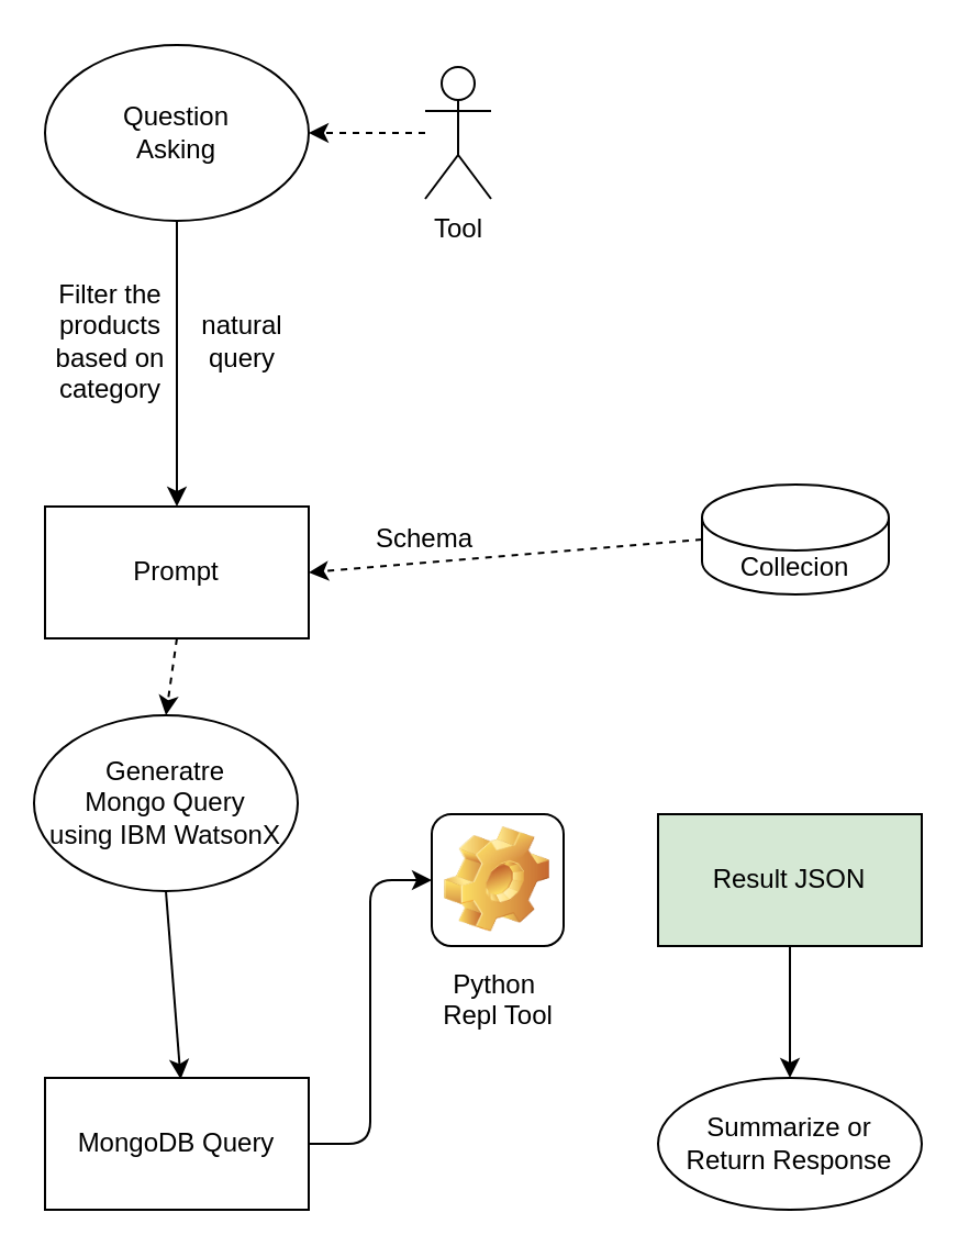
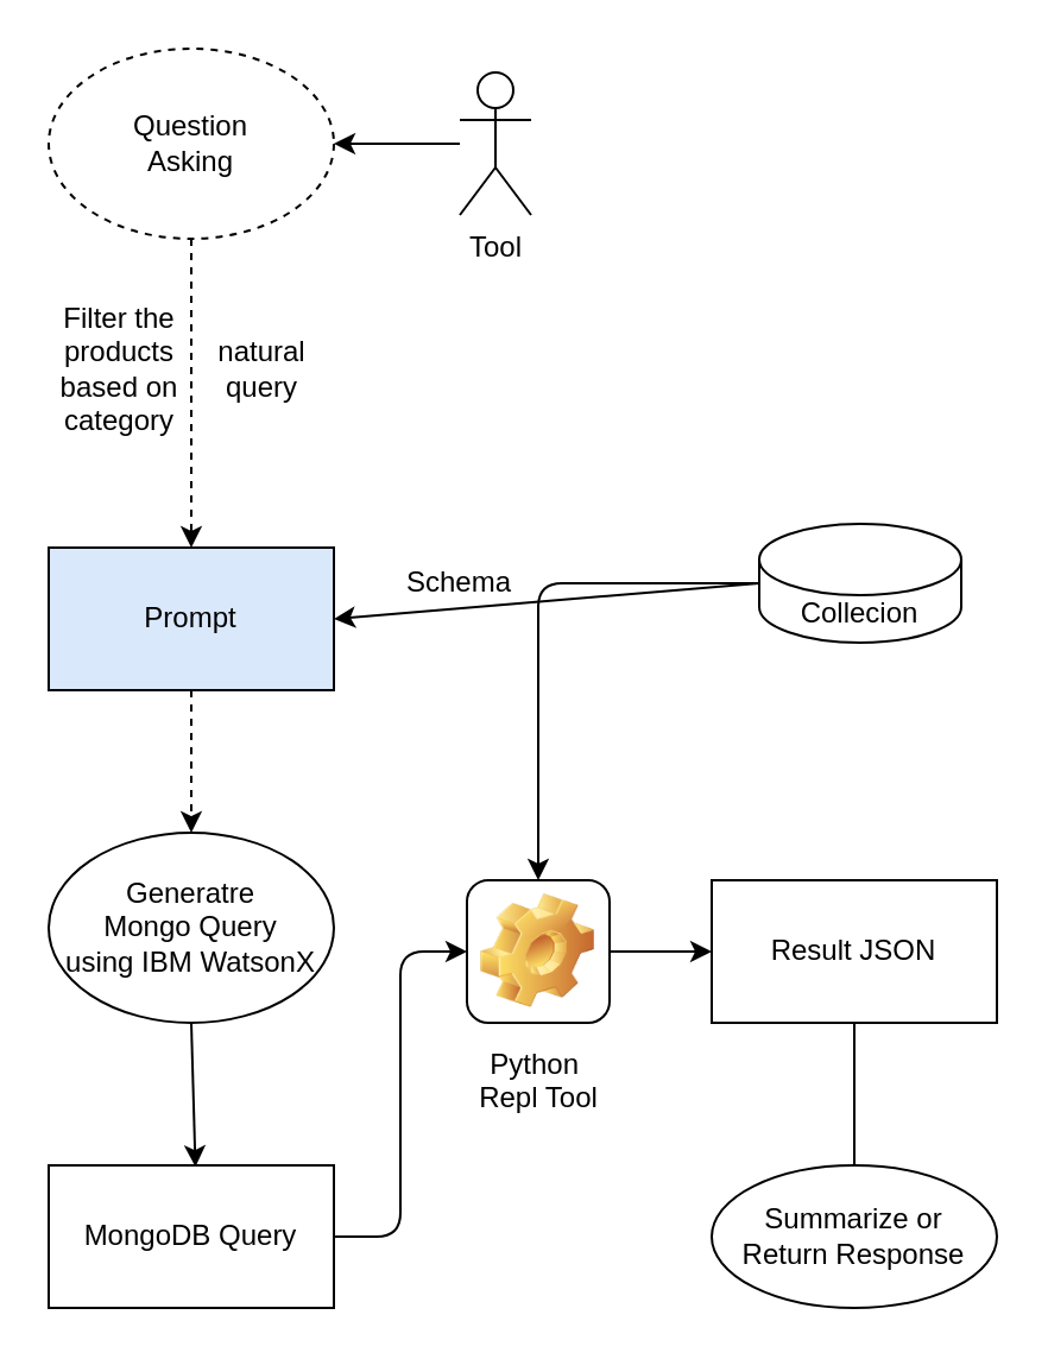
  <mxCell id="0" />
  <mxCell id="1" parent="0" />
  <mxCell id="2" style="edgeStyle=none;html=1;exitX=0.5;exitY=1;exitDx=0;exitDy=0;entryX=0.5;entryY=0;entryDx=0;entryDy=0;dashed=1;" parent="1" source="3" target="9" edge="1"><mxGeometry relative="1" as="geometry" /></mxCell>
- <mxCell id="3" value="Prompt" style="rounded=0;whiteSpace=wrap;html=1;container=0;" parent="1" vertex="1"><mxGeometry x="20" y="230" width="120" height="60" as="geometry" /></mxCell>
- <mxCell id="4" style="edgeStyle=none;html=1;exitX=0;exitY=0.5;exitDx=0;exitDy=0;exitPerimeter=0;entryX=1;entryY=0.5;entryDx=0;entryDy=0;dashed=1;" parent="1" source="6" target="3" edge="1"><mxGeometry relative="1" as="geometry" /></mxCell>
+ <mxCell id="3" value="Prompt" style="rounded=0;whiteSpace=wrap;html=1;container=0;fillColor=#dae8fc;" parent="1" vertex="1"><mxGeometry x="20" y="230" width="120" height="60" as="geometry" /></mxCell>
+ <mxCell id="4" style="edgeStyle=none;html=1;exitX=0;exitY=0.5;exitDx=0;exitDy=0;exitPerimeter=0;entryX=1;entryY=0.5;entryDx=0;entryDy=0;" parent="1" source="6" target="3" edge="1"><mxGeometry relative="1" as="geometry" /></mxCell>
+ <mxCell id="5" style="edgeStyle=orthogonalEdgeStyle;html=1;exitX=0;exitY=0.5;exitDx=0;exitDy=0;exitPerimeter=0;entryX=0.5;entryY=0;entryDx=0;entryDy=0;" edge="1" parent="1" source="6" target="21"><mxGeometry relative="1" as="geometry" /></mxCell>
  <mxCell id="6" value="Collecion" style="shape=cylinder3;whiteSpace=wrap;html=1;boundedLbl=1;backgroundOutline=1;size=15;container=0;" parent="1" vertex="1"><mxGeometry x="319" y="220" width="85" height="50" as="geometry" /></mxCell>
- <mxCell id="7" value="" style="edgeStyle=none;html=1;dashed=1;" parent="1" source="8" target="12" edge="1"><mxGeometry relative="1" as="geometry" /></mxCell>
+ <mxCell id="7" value="" style="edgeStyle=none;html=1;" parent="1" source="8" target="12" edge="1"><mxGeometry relative="1" as="geometry" /></mxCell>
  <mxCell id="8" value="Tool" style="shape=umlActor;verticalLabelPosition=bottom;verticalAlign=top;html=1;outlineConnect=0;container=0;" parent="1" vertex="1"><mxGeometry x="193" y="30" width="30" height="60" as="geometry" /></mxCell>
- <mxCell id="9" value="Generatre&lt;div&gt;Mongo Query&lt;/div&gt;&lt;div&gt;using IBM WatsonX&lt;/div&gt;" style="ellipse;whiteSpace=wrap;html=1;container=0;" parent="1" vertex="1"><mxGeometry x="15" y="325" width="120" height="80" as="geometry" /></mxCell>
+ <mxCell id="9" value="Generatre&lt;div&gt;Mongo Query&lt;/div&gt;&lt;div&gt;using IBM WatsonX&lt;/div&gt;" style="ellipse;whiteSpace=wrap;html=1;container=0;" parent="1" vertex="1"><mxGeometry x="20" y="350" width="120" height="80" as="geometry" /></mxCell>
  <mxCell id="10" value="Schema" style="text;html=1;align=center;verticalAlign=middle;whiteSpace=wrap;rounded=0;rotation=0;container=0;" parent="1" vertex="1"><mxGeometry x="163" y="230" width="60" height="30" as="geometry" /></mxCell>
- <mxCell id="11" style="edgeStyle=none;html=1;exitX=0.5;exitY=1;exitDx=0;exitDy=0;entryX=0.5;entryY=0;entryDx=0;entryDy=0;" parent="1" source="12" target="3" edge="1"><mxGeometry relative="1" as="geometry" /></mxCell>
- <mxCell id="12" value="Question&lt;div&gt;Asking&lt;/div&gt;" style="ellipse;whiteSpace=wrap;html=1;" parent="1" vertex="1"><mxGeometry x="20" y="20" width="120" height="80" as="geometry" /></mxCell>
+ <mxCell id="11" style="edgeStyle=none;html=1;exitX=0.5;exitY=1;exitDx=0;exitDy=0;entryX=0.5;entryY=0;entryDx=0;entryDy=0;dashed=1;" parent="1" source="12" target="3" edge="1"><mxGeometry relative="1" as="geometry" /></mxCell>
+ <mxCell id="12" value="Question&lt;div&gt;Asking&lt;/div&gt;" style="ellipse;whiteSpace=wrap;html=1;dashed=1;" parent="1" vertex="1"><mxGeometry x="20" y="20" width="120" height="80" as="geometry" /></mxCell>
  <mxCell id="13" value="Filter the products based on category" style="text;html=1;align=center;verticalAlign=middle;whiteSpace=wrap;rounded=0;" parent="1" vertex="1"><mxGeometry x="20" y="140" width="60" height="30" as="geometry" /></mxCell>
  <mxCell id="14" style="edgeStyle=none;html=1;exitX=0.5;exitY=1;exitDx=0;exitDy=0;entryX=0.441;entryY=0.005;entryDx=0;entryDy=0;entryPerimeter=0;" parent="1" source="9" edge="1"><mxGeometry relative="1" as="geometry"><mxPoint x="81.74" y="490.6" as="targetPoint" /></mxGeometry></mxCell>
  <mxCell id="15" value="MongoDB Query" style="rounded=0;whiteSpace=wrap;html=1;" parent="1" vertex="1"><mxGeometry x="20" y="490" width="120" height="60" as="geometry" /></mxCell>
- <mxCell id="16" value="" style="edgeStyle=none;html=1;" parent="1" source="17" target="19" edge="1"><mxGeometry relative="1" as="geometry" /></mxCell>
- <mxCell id="17" value="Result JSON" style="rounded=0;whiteSpace=wrap;html=1;fillColor=#d5e8d4;" parent="1" vertex="1"><mxGeometry x="299" y="370" width="120" height="60" as="geometry" /></mxCell>
+ <mxCell id="16" value="" style="edgeStyle=none;html=1;endArrow=none;" parent="1" source="17" target="19" edge="1"><mxGeometry relative="1" as="geometry" /></mxCell>
+ <mxCell id="17" value="Result JSON" style="rounded=0;whiteSpace=wrap;html=1;" parent="1" vertex="1"><mxGeometry x="299" y="370" width="120" height="60" as="geometry" /></mxCell>
  <mxCell id="18" value="natural query" style="text;html=1;align=center;verticalAlign=middle;whiteSpace=wrap;rounded=0;" parent="1" vertex="1"><mxGeometry x="80" y="140" width="60" height="30" as="geometry" /></mxCell>
  <mxCell id="19" value="Summarize or&lt;div&gt;Return Response&lt;/div&gt;" style="ellipse;whiteSpace=wrap;html=1;container=0;" parent="1" vertex="1"><mxGeometry x="299" y="490" width="120" height="60" as="geometry" /></mxCell>
+ <mxCell id="20" style="edgeStyle=none;html=1;exitX=1;exitY=0.5;exitDx=0;exitDy=0;entryX=0;entryY=0.5;entryDx=0;entryDy=0;" edge="1" parent="1" source="21" target="17"><mxGeometry relative="1" as="geometry" /></mxCell>
  <mxCell id="21" value="Python&amp;nbsp;&lt;div&gt;Repl Tool&lt;/div&gt;" style="icon;html=1;image=img/clipart/Gear_128x128.png" vertex="1" parent="1"><mxGeometry x="196" y="370" width="60" height="60" as="geometry" /></mxCell>
  <mxCell id="22" value="" style="edgeStyle=orthogonalEdgeStyle;html=1;exitX=1;exitY=0.5;exitDx=0;exitDy=0;entryX=0;entryY=0.5;entryDx=0;entryDy=0;entryPerimeter=0;" edge="1" parent="1" source="15" target="21"><mxGeometry relative="1" as="geometry"><mxPoint x="371" y="660" as="sourcePoint" /><mxPoint x="521" y="360" as="targetPoint" /></mxGeometry></mxCell>
